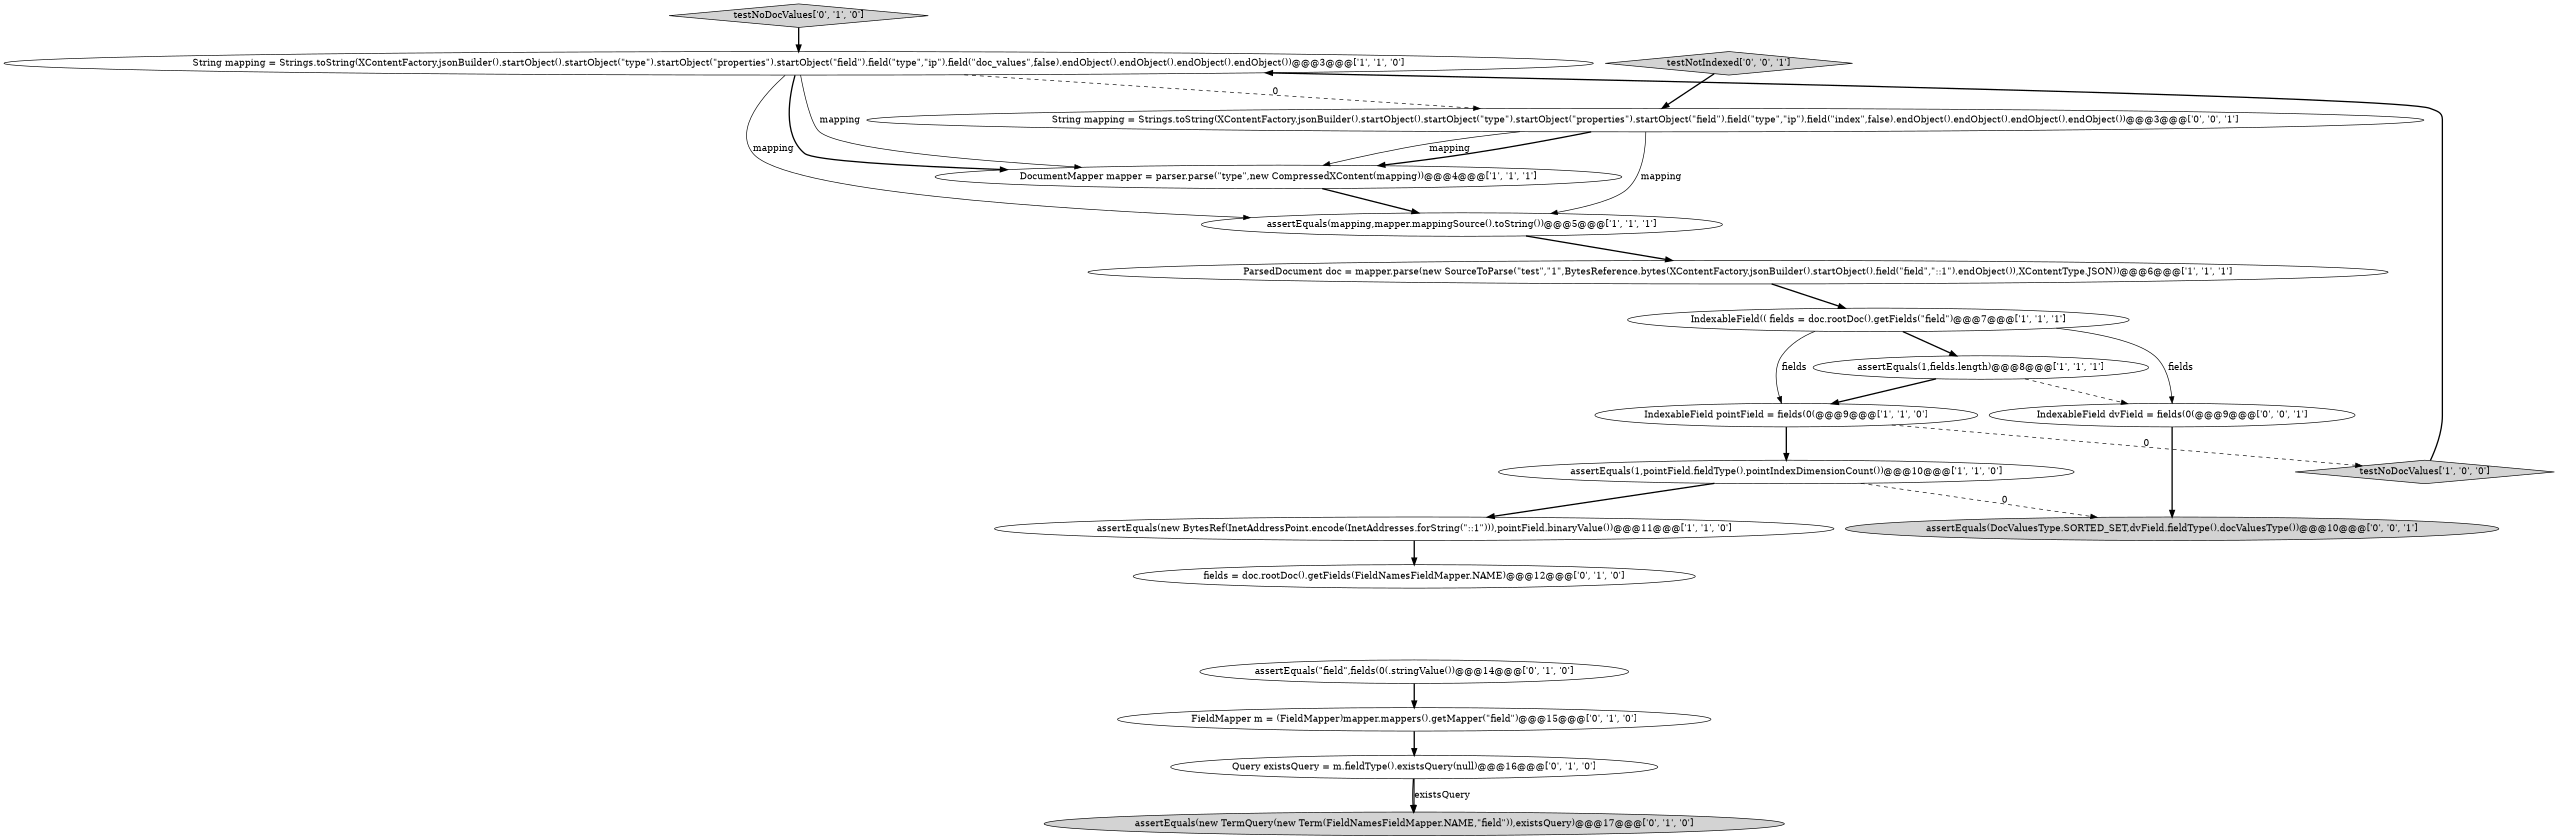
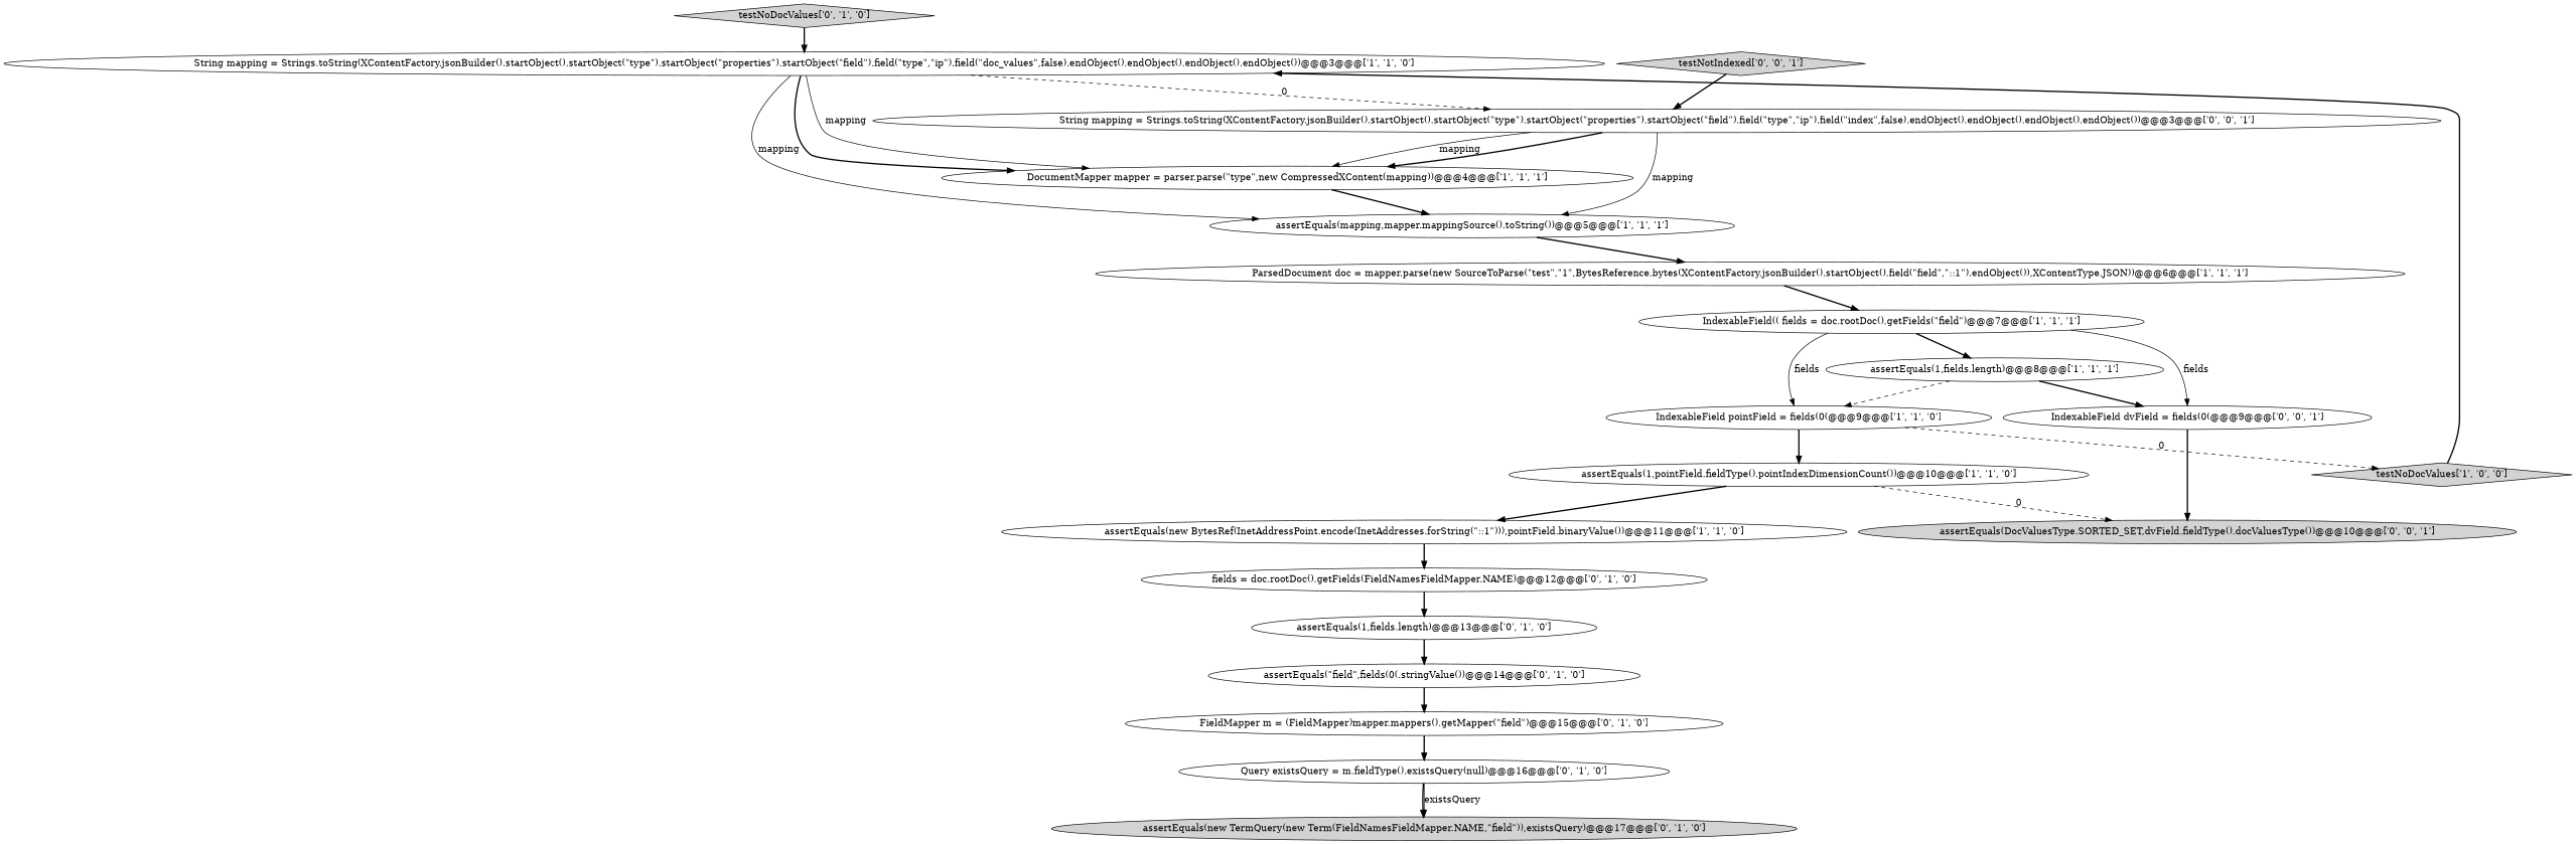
  digraph {
    node [fillcolor=white shape=ellipse style=filled]
    edge [style=bold]
    n1 [label="String mapping = Strings.toString(XContentFactory.jsonBuilder().startObject().startObject(\"type\").startObject(\"properties\").startObject(\"field\").field(\"type\",\"ip\").field(\"doc_values\",false).endObject().endObject().endObject().endObject())@@@3@@@['1', '1', '0']"]
    n2 [label="assertEquals(mapping,mapper.mappingSource().toString())@@@5@@@['1', '1', '1']"]
    n3 [label="DocumentMapper mapper = parser.parse(\"type\",new CompressedXContent(mapping))@@@4@@@['1', '1', '1']"]
    n4 [label="String mapping = Strings.toString(XContentFactory.jsonBuilder().startObject().startObject(\"type\").startObject(\"properties\").startObject(\"field\").field(\"type\",\"ip\").field(\"index\",false).endObject().endObject().endObject().endObject())@@@3@@@['0', '0', '1']"]
    n5 [label="ParsedDocument doc = mapper.parse(new SourceToParse(\"test\",\"1\",BytesReference.bytes(XContentFactory.jsonBuilder().startObject().field(\"field\",\"::1\").endObject()),XContentType.JSON))@@@6@@@['1', '1', '1']"]
    n6 [label="assertEquals(new BytesRef(InetAddressPoint.encode(InetAddresses.forString(\"::1\"))),pointField.binaryValue())@@@11@@@['1', '1', '0']"]
    n7 [label="fields = doc.rootDoc().getFields(FieldNamesFieldMapper.NAME)@@@12@@@['0', '1', '0']"]
+   n8 [label="assertEquals(1,fields.length)@@@13@@@['0', '1', '0']"]
    n9 [fillcolor=lightgray label="testNotIndexed['0', '0', '1']" shape=diamond]
    n10 [label="IndexableField(( fields = doc.rootDoc().getFields(\"field\")@@@7@@@['1', '1', '1']"]
    n11 [label="IndexableField pointField = fields(0(@@@9@@@['1', '1', '0']"]
    n12 [label="IndexableField dvField = fields(0(@@@9@@@['0', '0', '1']"]
    n13 [label="assertEquals(1,fields.length)@@@8@@@['1', '1', '1']"]
    n14 [label="FieldMapper m = (FieldMapper)mapper.mappers().getMapper(\"field\")@@@15@@@['0', '1', '0']"]
    n15 [label="Query existsQuery = m.fieldType().existsQuery(null)@@@16@@@['0', '1', '0']"]
    n16 [fillcolor=lightgray label="assertEquals(new TermQuery(new Term(FieldNamesFieldMapper.NAME,\"field\")),existsQuery)@@@17@@@['0', '1', '0']"]
    n17 [label="assertEquals(\"field\",fields(0(.stringValue())@@@14@@@['0', '1', '0']"]
    n18 [fillcolor=lightgray label="testNoDocValues['0', '1', '0']" shape=diamond]
    n19 [label="assertEquals(1,pointField.fieldType().pointIndexDimensionCount())@@@10@@@['1', '1', '0']"]
    n20 [fillcolor=lightgray label="testNoDocValues['1', '0', '0']" shape=diamond]
    n21 [fillcolor=lightgray label="assertEquals(DocValuesType.SORTED_SET,dvField.fieldType().docValuesType())@@@10@@@['0', '0', '1']"]
    n1 -> n2 [label=mapping style=solid]
    n1 -> n3
    n1 -> n3 [label=mapping style=solid]
    n1 -> n4 [label=0 style=dashed]
    n2 -> n5
    n3 -> n2
    n4 -> n2 [label=mapping style=solid]
    n4 -> n3 [label=mapping style=solid]
    n4 -> n3
    n5 -> n10
    n6 -> n7
+   n7 -> n8
+   n8 -> n17
    n9 -> n4
    n10 -> n11 [label=fields style=solid]
    n10 -> n12 [label=fields style=solid]
    n10 -> n13
    n11 -> n19
    n11 -> n20 [label=0 style=dashed]
    n12 -> n21
-   n13 -> n11
-   n13 -> n12 [style=dashed]
+   n13 -> n11 [style=dashed]
+   n13 -> n12
    n14 -> n15
    n15 -> n16
    n15 -> n16 [label=existsQuery style=solid]
    n17 -> n14
    n18 -> n1
    n19 -> n6
    n19 -> n21 [label=0 style=dashed]
    n20 -> n1
  }
